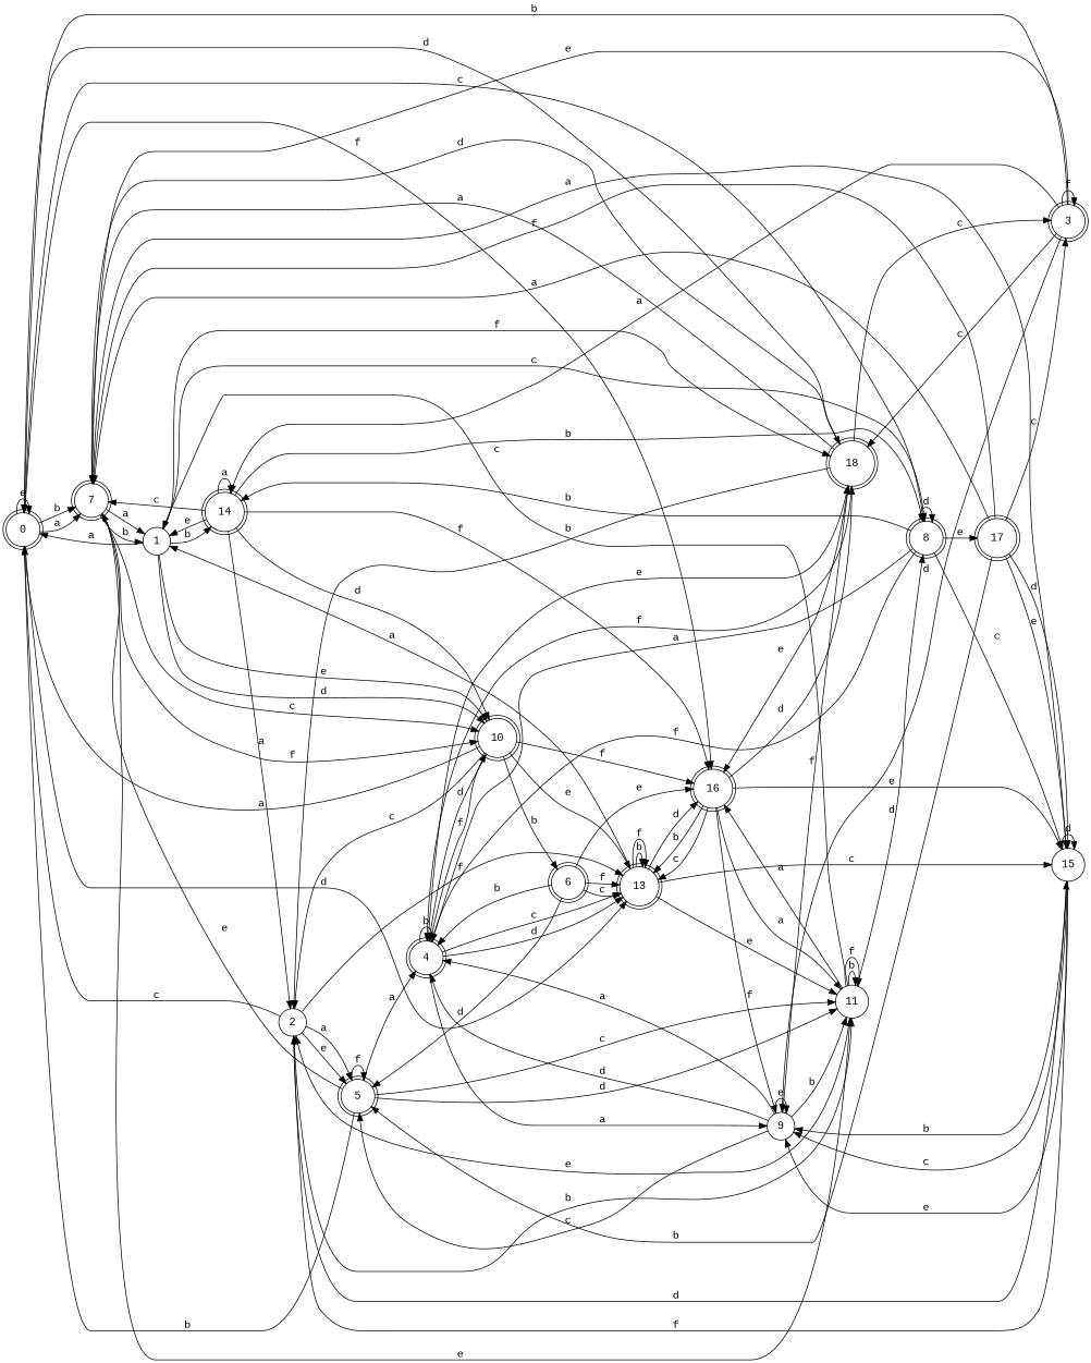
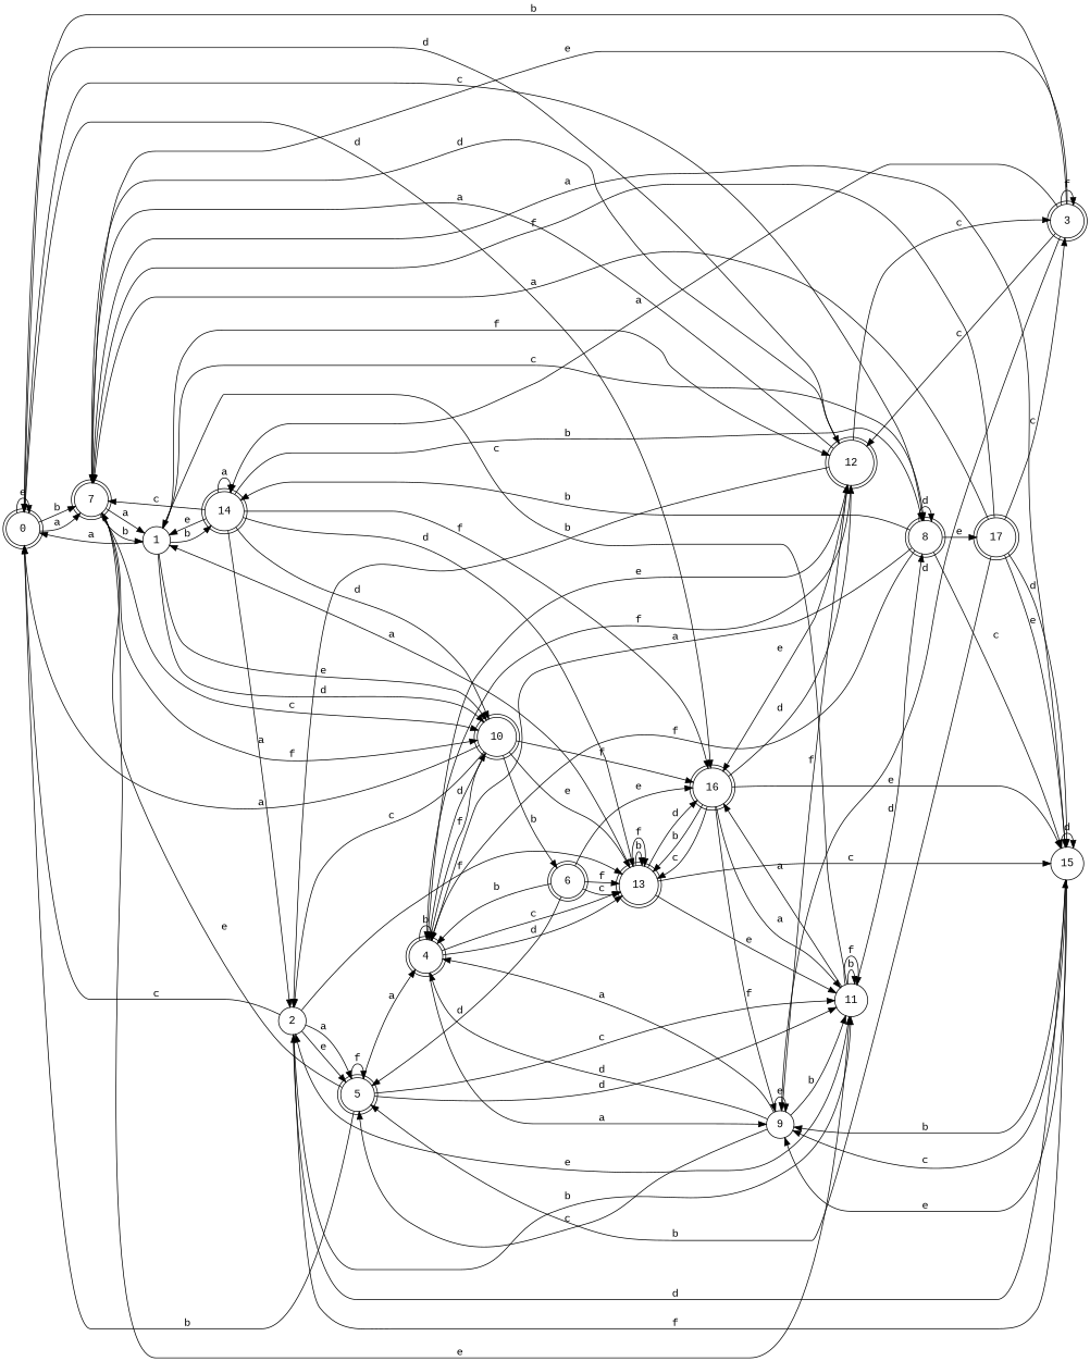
  digraph {
    fontname="Liberation Mono"
    rankdir=LR
    node [color=black fillcolor=white fontname="Liberation Mono" shape=doublecircle style="rounded,filled"]
    edge [fontname="Liberation Mono"]
    n1 [label=0]
    n2 [label=7]
    n3 [label=8]
    n4 [label=13]
    n5 [label=16]
    n6 [label=1 shape=circle style=filled]
    n7 [label=10]
-   n8 [label=18]
+   n8 [label=12]
    n9 [label=11 shape=circle style=filled]
    n10 [label=14]
    n11 [label=15 shape=circle style=filled]
    n12 [label=4]
    n13 [label=17]
    n14 [label=9 shape=circle style=filled]
    n15 [label=2 shape=circle style=filled]
    n16 [label=6]
    n17 [label=3]
    n18 [label=5]
    n1 -> n1 [label=e]
    n1 -> n2 [label=a]
    n1 -> n2 [label=b]
    n1 -> n3 [label=c]
-   n1 -> n4 [label=d]
-   n1 -> n5 [label=f]
+   n10 -> n4 [label=d]
+   n1 -> n5 [label=d]
    n2 -> n6 [label=a]
    n2 -> n6 [label=b]
    n2 -> n7 [label=c]
    n2 -> n7 [label=f]
    n2 -> n8 [label=d]
    n2 -> n9 [label=e]
    n3 -> n3 [label=d]
    n3 -> n10 [label=b]
    n3 -> n11 [label=c]
    n3 -> n12 [label=a]
    n3 -> n12 [label=f]
    n3 -> n13 [label=e]
    n4 -> n4 [label=b]
    n4 -> n4 [label=f]
    n4 -> n5 [label=d]
    n4 -> n6 [label=a]
    n4 -> n9 [label=e]
    n4 -> n11 [label=c]
    n5 -> n4 [label=b]
    n5 -> n4 [label=c]
    n5 -> n8 [label=d]
    n5 -> n9 [label=a]
    n5 -> n11 [label=e]
    n5 -> n14 [label=f]
    n6 -> n1 [label=a]
    n6 -> n3 [label=c]
    n6 -> n7 [label=d]
    n6 -> n7 [label=e]
    n6 -> n8 [label=f]
    n6 -> n10 [label=b]
    n7 -> n1 [label=a]
    n7 -> n4 [label=e]
    n7 -> n5 [label=f]
    n7 -> n12 [label=d]
    n7 -> n15 [label=c]
    n7 -> n16 [label=b]
    n8 -> n1 [label=d]
    n8 -> n2 [label=a]
    n8 -> n5 [label=e]
    n8 -> n12 [label=f]
    n8 -> n15 [label=b]
    n8 -> n17 [label=c]
    n9 -> n3 [label=d]
    n9 -> n5 [label=a]
    n9 -> n6 [label=c]
    n9 -> n9 [label=b]
    n9 -> n9 [label=f]
    n9 -> n15 [label=e]
    n10 -> n2 [label=c]
    n10 -> n3 [label=b]
    n10 -> n5 [label=f]
    n10 -> n6 [label=e]
    n10 -> n7 [label=d]
    n10 -> n10 [label=a]
    n10 -> n15 [label=a]
    n11 -> n2 [label=a]
    n11 -> n11 [label=d]
    n11 -> n14 [label=b]
    n11 -> n14 [label=c]
    n11 -> n14 [label=e]
    n11 -> n15 [label=f]
    n12 -> n4 [label=c]
    n12 -> n4 [label=d]
    n12 -> n7 [label=f]
    n12 -> n8 [label=e]
    n12 -> n12 [label=b]
    n12 -> n14 [label=a]
    n13 -> n2 [label=a]
    n13 -> n2 [label=f]
    n13 -> n11 [label=d]
    n13 -> n11 [label=e]
    n13 -> n17 [label=c]
    n13 -> n18 [label=b]
    n14 -> n8 [label=f]
    n14 -> n9 [label=b]
    n14 -> n12 [label=a]
    n14 -> n12 [label=d]
    n14 -> n14 [label=e]
    n14 -> n18 [label=c]
    n15 -> n1 [label=c]
    n15 -> n4 [label=f]
    n15 -> n9 [label=b]
    n15 -> n11 [label=d]
    n15 -> n18 [label=a]
    n15 -> n18 [label=e]
    n16 -> n4 [label=c]
    n16 -> n4 [label=f]
    n16 -> n5 [label=e]
    n16 -> n12 [label=b]
    n16 -> n18 [label=d]
    n17 -> n1 [label=b]
    n17 -> n2 [label=e]
    n17 -> n8 [label=c]
    n17 -> n10 [label=a]
    n17 -> n14 [label=d]
    n17 -> n17 [label=f]
    n18 -> n1 [label=b]
    n18 -> n2 [label=e]
    n18 -> n9 [label=c]
    n18 -> n9 [label=d]
    n18 -> n12 [label=a]
    n18 -> n18 [label=f]
  }
